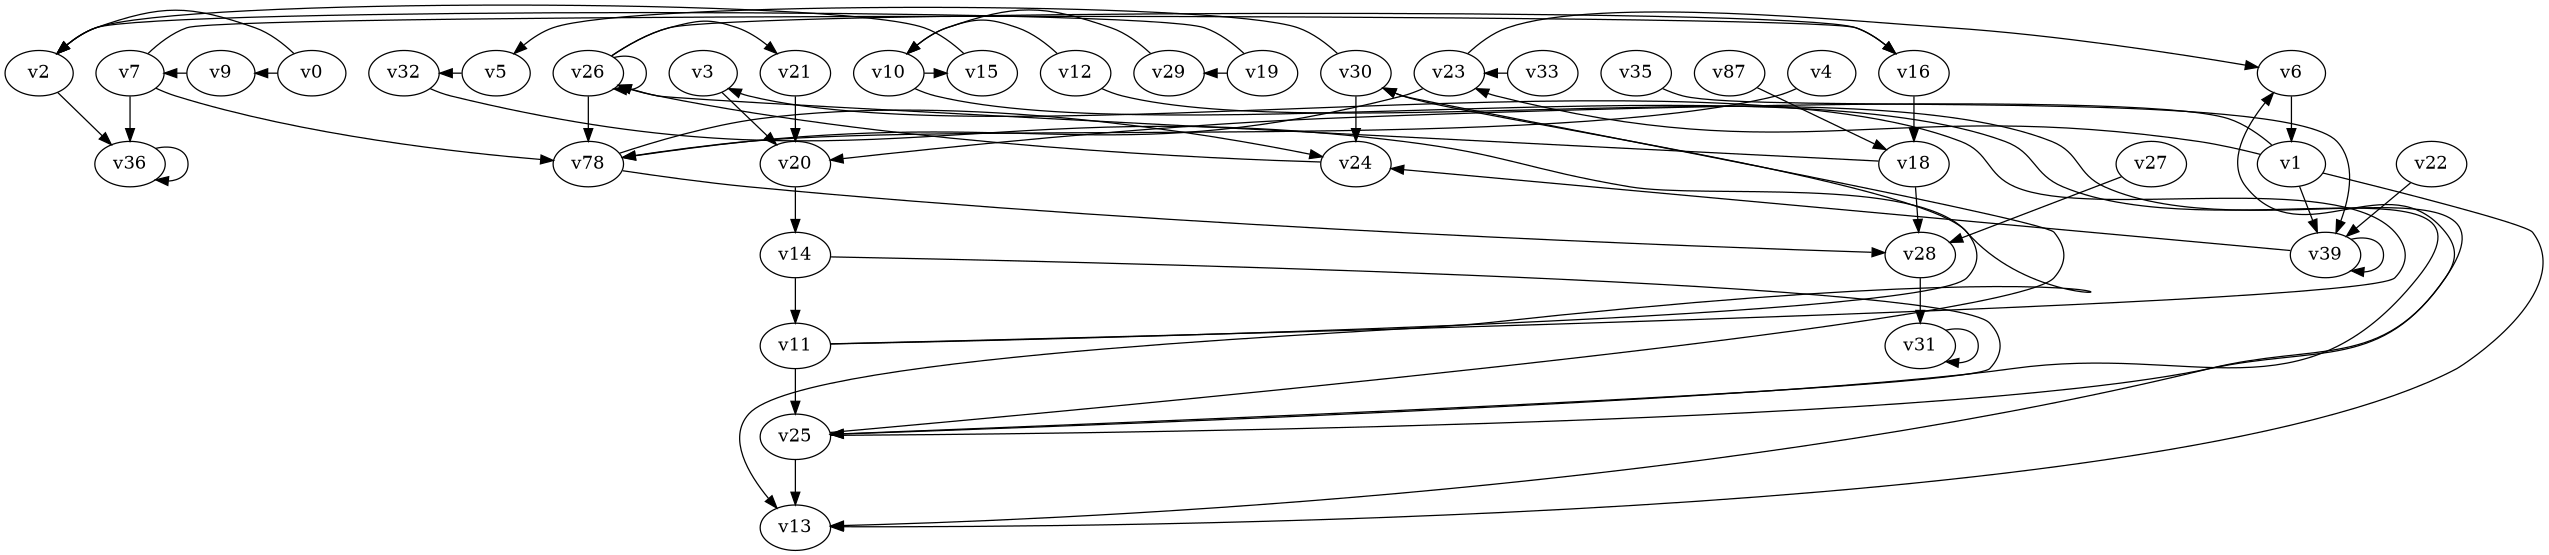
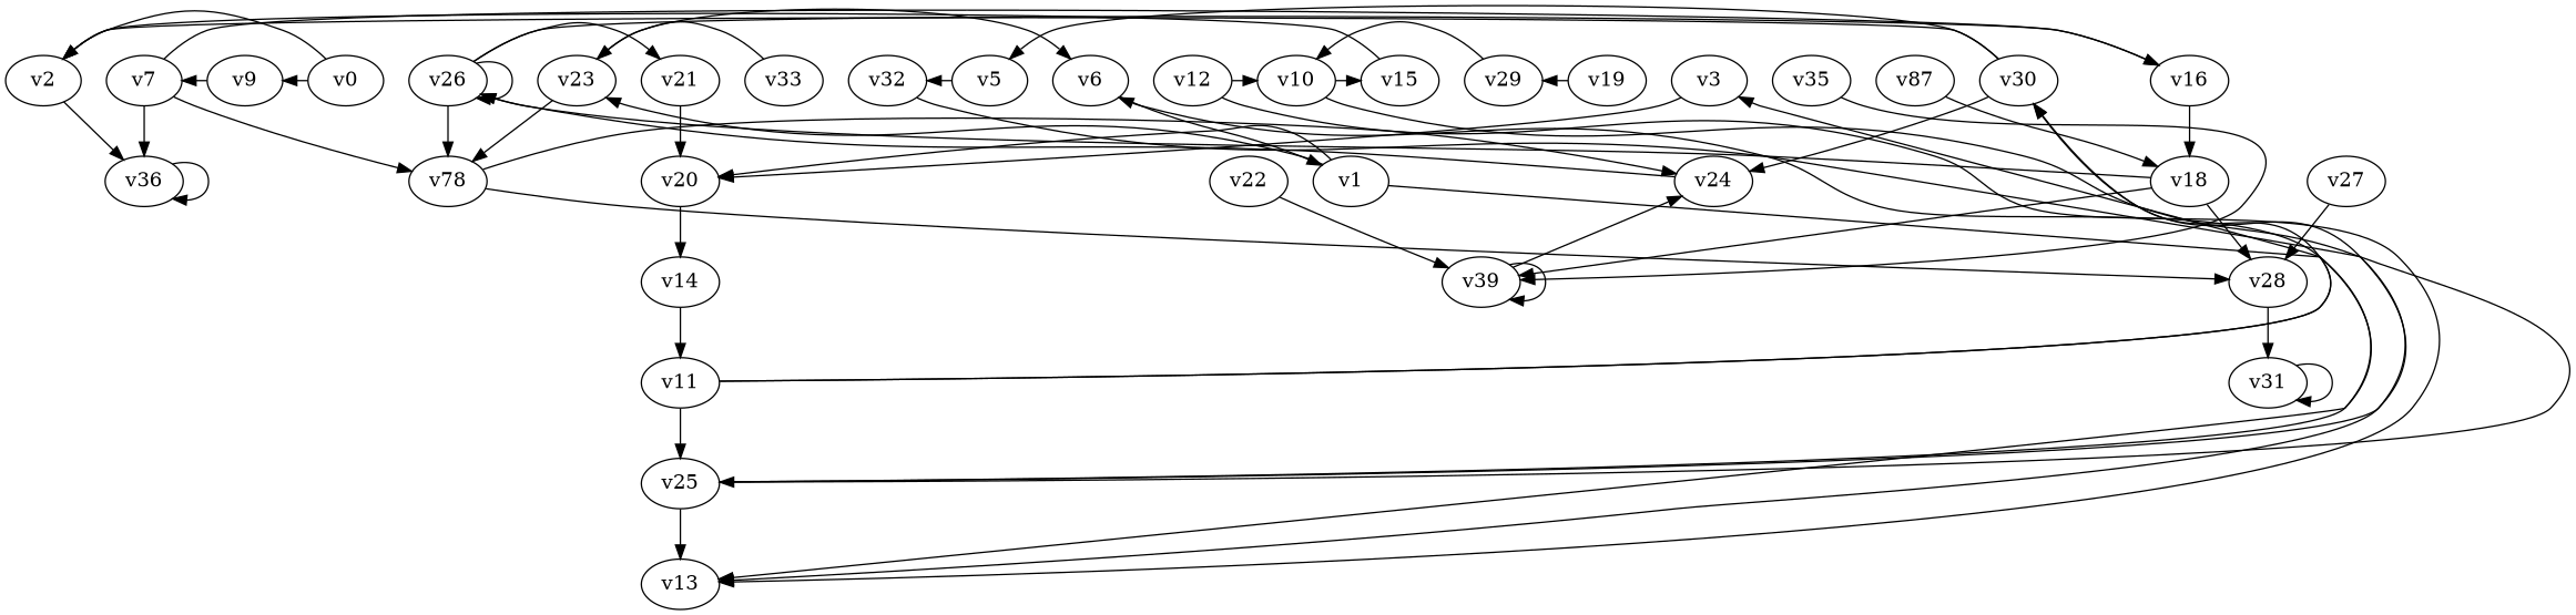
  digraph {
    node [player=1]
    v2 [player=0]
    v0
    v9
    v36
    v7 [player=0]
    v1 [player=0]
    v13 [player=0]
    v20
    v39
    v23
    v14
    v22
    v24
    v3
    n15 [label=v78 player=0]
-   v4
    v28
    v5 [player=0]
    v32
    v6 [player=0]
    v16 [player=0]
    v18
    v10 [player=0]
    v15
    v25
    v30
    v11
    v12
    v26
    v21 [player=0]
    v31
    v29 [player=0]
    v19
    v27 [player=0]
    v33 [player=0]
    v35
    n37 [label=v87 player=0]
    v2 -> v36 [constraint="time == 2"]
    v0 -> v2 [constraint="time % 5 == 4"]
    v0 -> v9 [constraint="time % 5 == 2"]
    v9 -> v7 [constraint="time >= 10"]
    v36 -> v36 [constraint="time == 0"]
    v7 -> v36
    v7 -> n15 [constraint="time >= 14"]
    v7 -> v16 [constraint="time >= 12"]
    v1 -> v13 [constraint="time % 5 == 1"]
    v1 -> v20 [constraint="time % 3 == 2"]
-   v1 -> v39
+   v18 -> v39
    v1 -> v23 [constraint="(time >= 4) && (time <= 23)"]
    v20 -> v14
    v39 -> v39 [constraint="time % 2 == 1"]
    v39 -> v24 [constraint="time % 2 == 0"]
    v23 -> n15 [constraint="time >= 10"]
    v23 -> v6 [constraint="time % 4 == 3"]
-   v14 -> v25 [constraint="time == 14"]
    v14 -> v11
    v22 -> v39
    v24 -> v26 [constraint="time % 4 == 3"]
    v3 -> v20 [constraint="time == 4"]
    n15 -> v24 [constraint="time <= 9"]
    n15 -> v28 [constraint="(time >= 8) && (time <= 23)"]
-   v4 -> n15 [constraint="(time >= 2) && (time <= 21)"]
    v28 -> v31
    v5 -> v32 [constraint="(time % 4 == 1) || (time % 4 == 1)"]
    v32 -> v13 [constraint="time >= 9"]
    v6 -> v1
    v16 -> v18
    v18 -> v28
    v18 -> v26 [constraint="time % 4 == 2"]
    v10 -> v15 [constraint="time == 2"]
    v10 -> v25 [constraint="time % 4 == 1"]
    v15 -> v2 [constraint="time % 3 == 2"]
    v25 -> v13
    v25 -> v6 [constraint="time == 20"]
    v25 -> v30 [constraint="time <= 5"]
-   v19 -> v2 [constraint="time % 6 == 0"]
+   v30 -> v2 [constraint="time % 6 == 0"]
    v30 -> v24
    v30 -> v5 [constraint="(time % 4 == 1) || (time % 5 == 2)"]
    v11 -> v3 [constraint="time == 15"]
    v11 -> v25
    v11 -> v30 [constraint="time <= 11"]
    v12 -> v13 [constraint="time >= 7"]
    v12 -> v10 [constraint="time == 7"]
    v26 -> n15
    v26 -> v16 [constraint="time <= 22"]
    v26 -> v26 [constraint="time == 20"]
    v26 -> v21 [constraint="time == 11"]
    v21 -> v20
    v31 -> v31 [constraint="time % 4 == 0"]
    v29 -> v10 [constraint="time % 4 == 3"]
    v19 -> v29 [constraint="time % 4 == 0"]
    v27 -> v28
    v33 -> v23 [constraint="time == 10"]
    v35 -> v39 [constraint="time % 6 == 2"]
    n37 -> v18 [constraint="time % 5 == 1"]
  }
